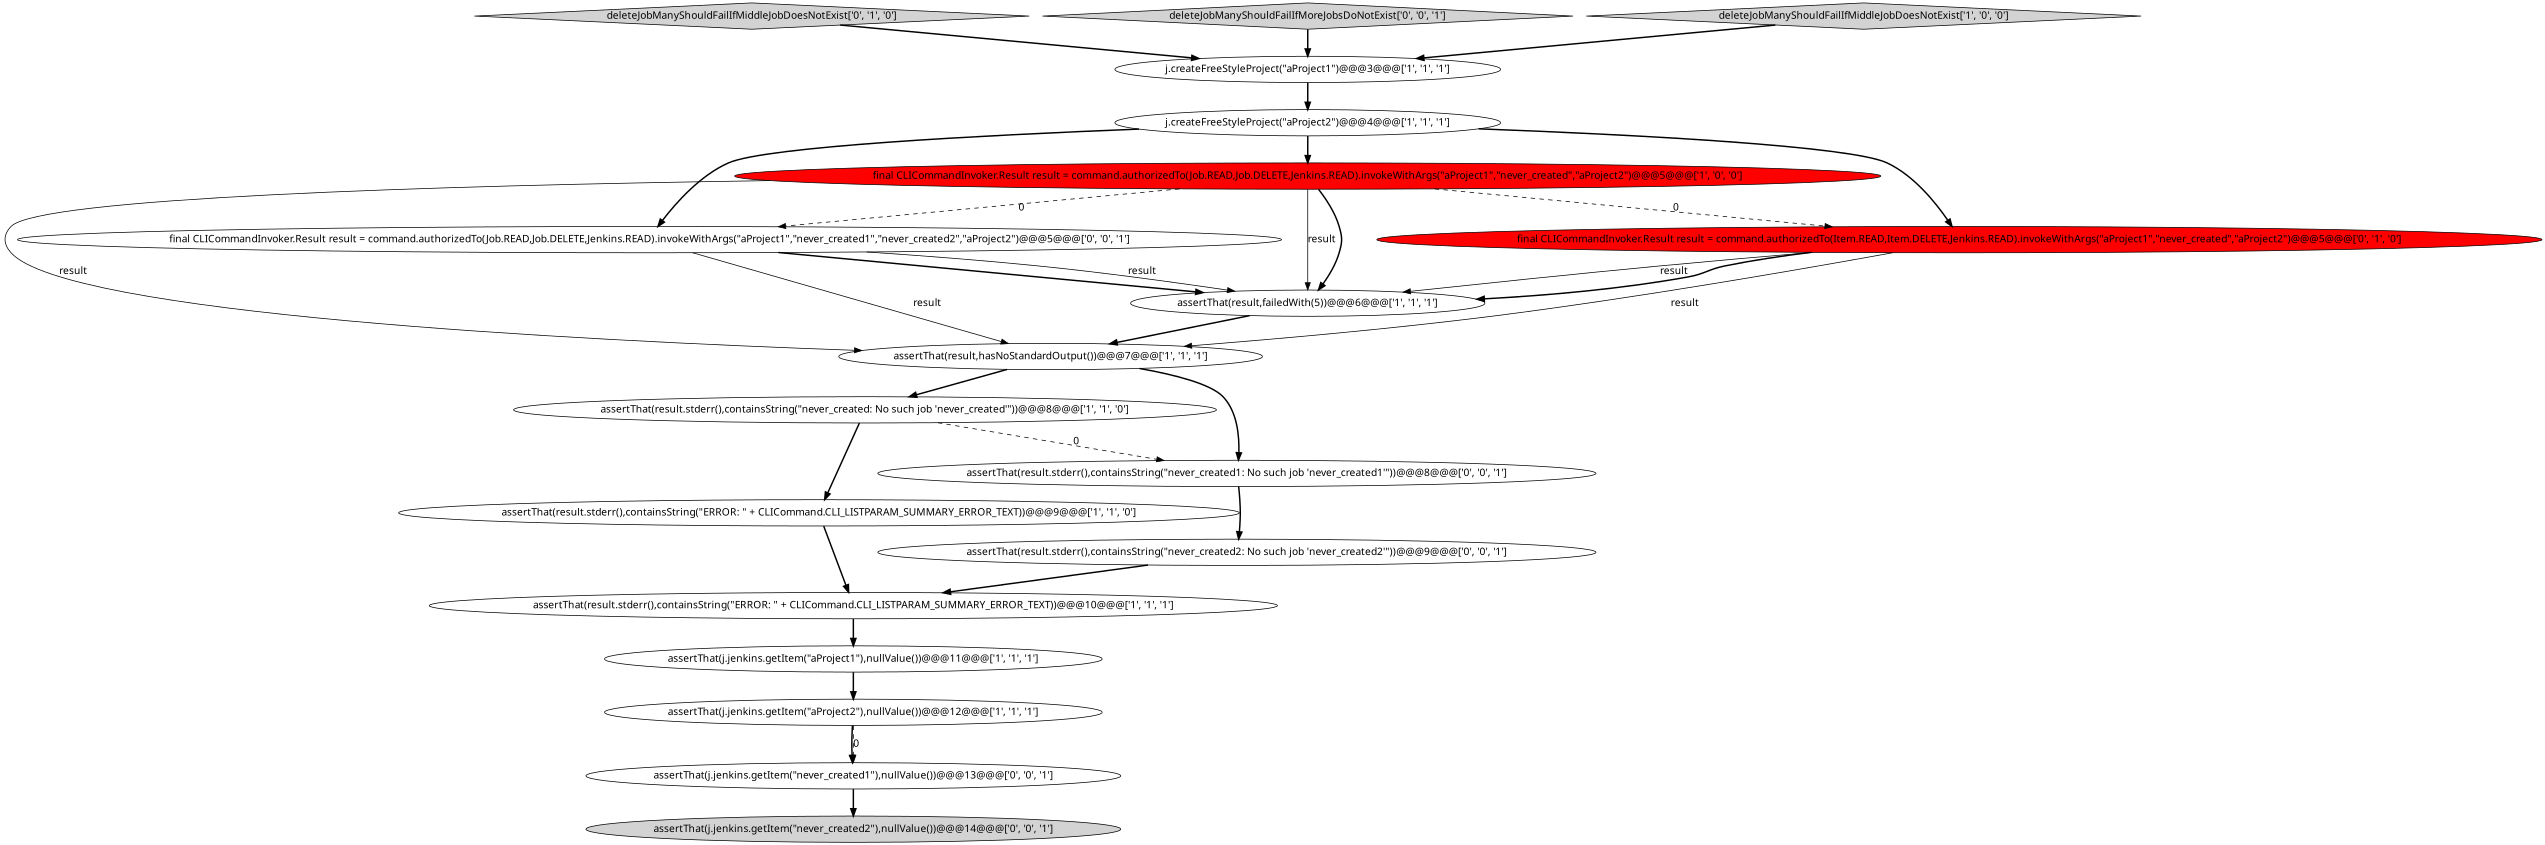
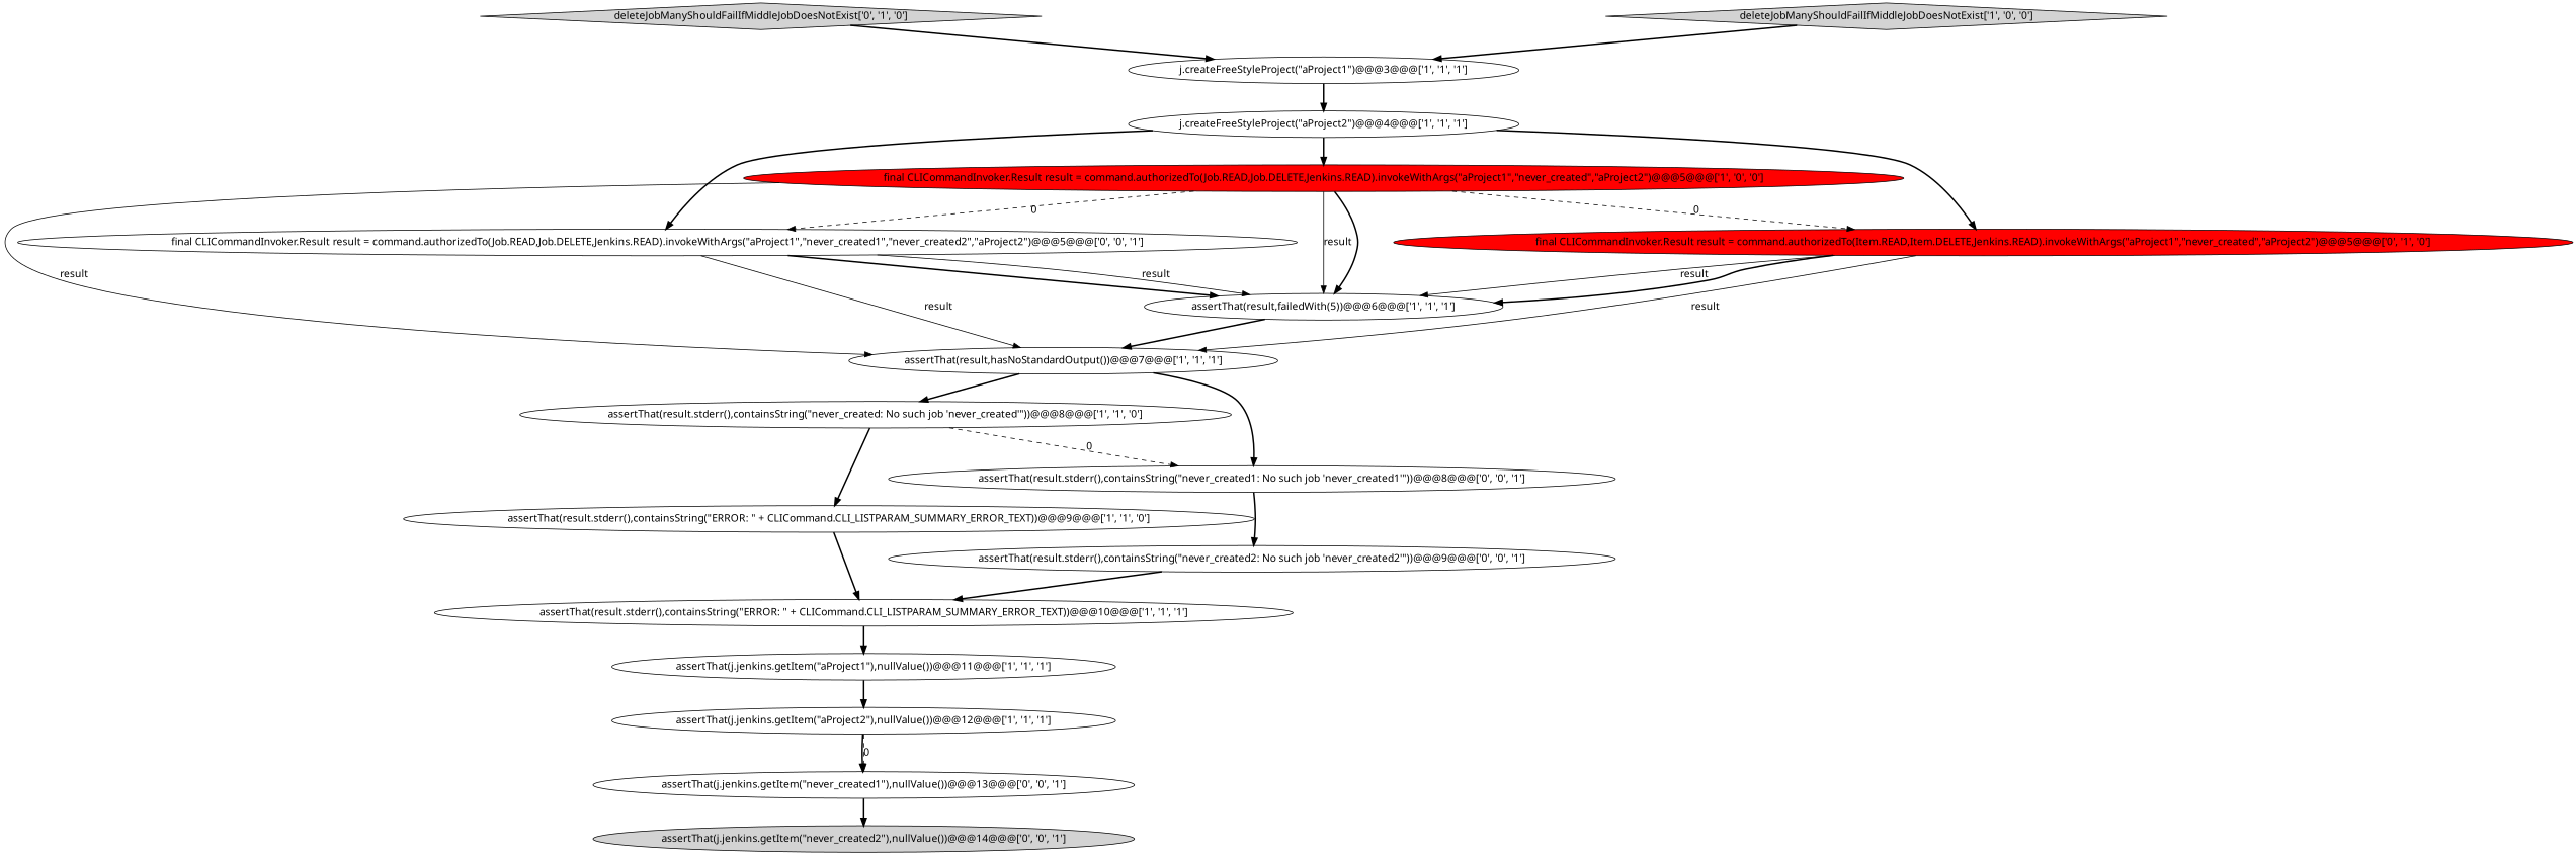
  digraph {
    fontname="Noto Sans"
    node [fillcolor=white shape=ellipse style=filled fontname="Noto Sans"]
    edge [style=bold fontname="Noto Sans"]
    n1 [label="j.createFreeStyleProject(\"aProject2\")@@@4@@@['1', '1', '1']"]
    n2 [fillcolor=red label="final CLICommandInvoker.Result result = command.authorizedTo(Item.READ,Item.DELETE,Jenkins.READ).invokeWithArgs(\"aProject1\",\"never_created\",\"aProject2\")@@@5@@@['0', '1', '0']"]
    n3 [fillcolor=red label="final CLICommandInvoker.Result result = command.authorizedTo(Job.READ,Job.DELETE,Jenkins.READ).invokeWithArgs(\"aProject1\",\"never_created\",\"aProject2\")@@@5@@@['1', '0', '0']"]
    n4 [label="final CLICommandInvoker.Result result = command.authorizedTo(Job.READ,Job.DELETE,Jenkins.READ).invokeWithArgs(\"aProject1\",\"never_created1\",\"never_created2\",\"aProject2\")@@@5@@@['0', '0', '1']"]
    n5 [label="assertThat(result,failedWith(5))@@@6@@@['1', '1', '1']"]
    n6 [label="assertThat(result,hasNoStandardOutput())@@@7@@@['1', '1', '1']"]
    n7 [label="assertThat(result.stderr(),containsString(\"never_created: No such job 'never_created'\"))@@@8@@@['1', '1', '0']"]
    n8 [label="assertThat(result.stderr(),containsString(\"ERROR: \" + CLICommand.CLI_LISTPARAM_SUMMARY_ERROR_TEXT))@@@9@@@['1', '1', '0']"]
    n9 [label="assertThat(result.stderr(),containsString(\"never_created1: No such job 'never_created1'\"))@@@8@@@['0', '0', '1']"]
    n10 [fillcolor=lightgray label="deleteJobManyShouldFailIfMiddleJobDoesNotExist['0', '1', '0']" shape=diamond]
    n11 [label="j.createFreeStyleProject(\"aProject1\")@@@3@@@['1', '1', '1']"]
    n12 [label="assertThat(j.jenkins.getItem(\"never_created1\"),nullValue())@@@13@@@['0', '0', '1']"]
    n13 [fillcolor=lightgray label="assertThat(j.jenkins.getItem(\"never_created2\"),nullValue())@@@14@@@['0', '0', '1']"]
    n14 [label="assertThat(result.stderr(),containsString(\"never_created2: No such job 'never_created2'\"))@@@9@@@['0', '0', '1']"]
    n15 [label="assertThat(result.stderr(),containsString(\"ERROR: \" + CLICommand.CLI_LISTPARAM_SUMMARY_ERROR_TEXT))@@@10@@@['1', '1', '1']"]
-   n16 [fillcolor=lightgray label="deleteJobManyShouldFailIfMoreJobsDoNotExist['0', '0', '1']" shape=diamond]
    n17 [label="assertThat(j.jenkins.getItem(\"aProject1\"),nullValue())@@@11@@@['1', '1', '1']"]
    n18 [fillcolor=lightgray label="deleteJobManyShouldFailIfMiddleJobDoesNotExist['1', '0', '0']" shape=diamond]
    n19 [label="assertThat(j.jenkins.getItem(\"aProject2\"),nullValue())@@@12@@@['1', '1', '1']"]
    n1 -> n2
    n1 -> n3
    n1 -> n4
    n2 -> n5 [label=result style=solid]
    n2 -> n5
    n2 -> n6 [label=result style=solid]
    n3 -> n2 [label=0 style=dashed]
    n3 -> n4 [label=0 style=dashed]
    n3 -> n5
    n3 -> n5 [label=result style=solid]
    n3 -> n6 [label=result style=solid]
    n4 -> n5 [label=result style=solid]
    n4 -> n5
    n4 -> n6 [label=result style=solid]
    n5 -> n6
    n6 -> n7
    n6 -> n9
    n7 -> n8
    n7 -> n9 [label=0 style=dashed]
    n8 -> n15
    n9 -> n14
    n10 -> n11
    n11 -> n1
    n12 -> n13
    n14 -> n15
    n15 -> n17
-   n16 -> n11
    n17 -> n19
    n18 -> n11
    n19 -> n12
    n19 -> n12 [label=0 style=dashed]
  }
